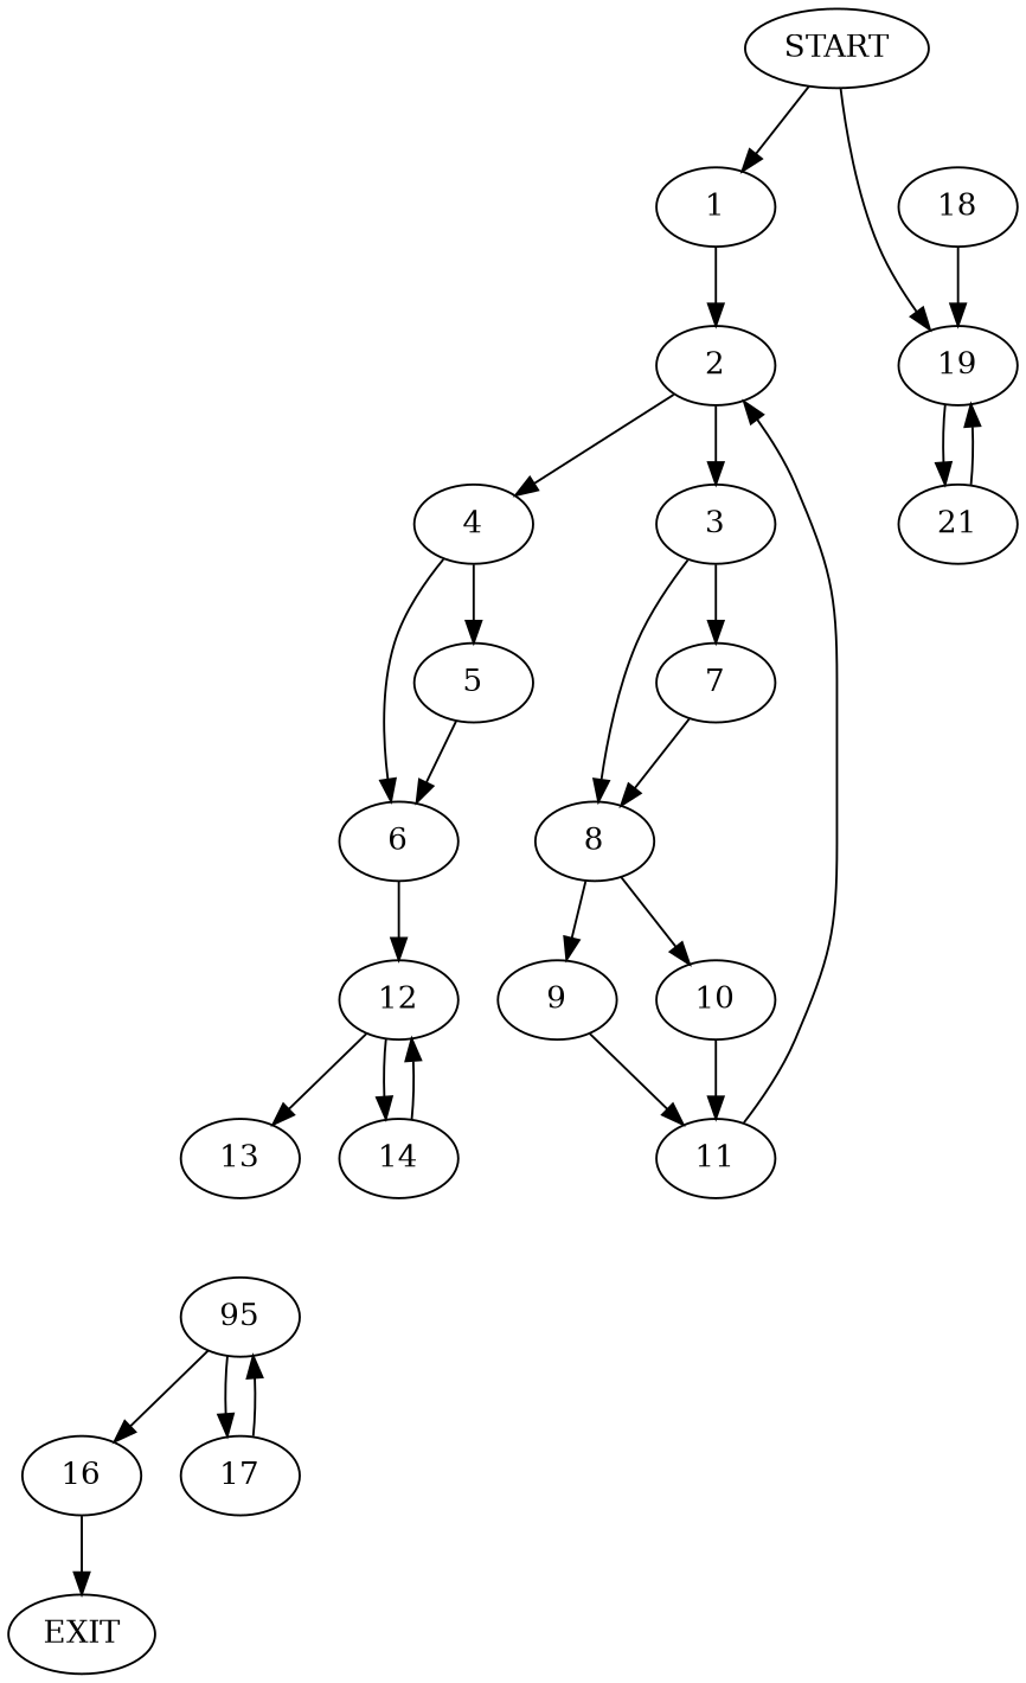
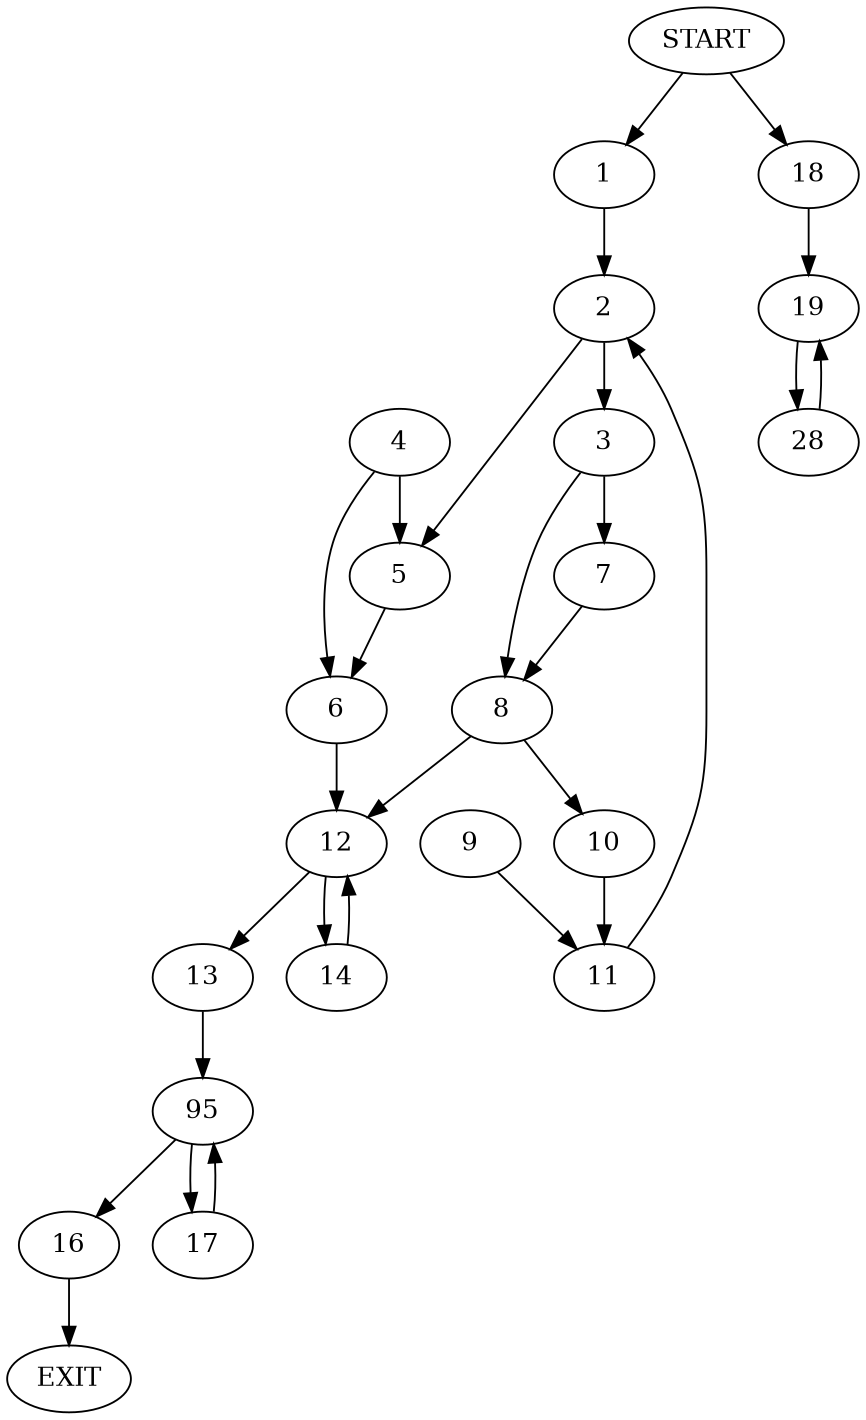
  digraph {
    n1 [label=START]
    1
    18
    2
    19
    n6 [label=EXIT]
    3
    4
    7
    8
    5
    6
    9
    10
    12
    13
    14
    11
    n19 [label=95]
    16
    17
-   21
+   21 [label=28]
    n1 -> 1
-   n1 -> 19
+   n1 -> 18
    1 -> 2
    18 -> 19
    2 -> 3
-   2 -> 4
+   2 -> 5
    19 -> 21
    3 -> 7
    3 -> 8
    4 -> 5
    4 -> 6
    7 -> 8
-   8 -> 9
+   8 -> 12
    8 -> 10
    5 -> 6
    6 -> 12
    9 -> 11
    10 -> 11
    12 -> 13
    12 -> 14
+   13 -> n19
    14 -> 12
    11 -> 2
    n19 -> 16
    n19 -> 17
    16 -> n6
    17 -> n19
    21 -> 19
  }
